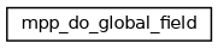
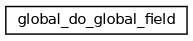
  digraph {
    rankdir=LR
-   n1 [color=black fillcolor=white fontname=Helvetica fontsize=10 height=0.2 label=mpp_do_global_field shape=record style=filled width=0.4]
+   n1 [color=black fillcolor=white fontname=Helvetica fontsize=10 height=0.2 label=global_do_global_field shape=record style=filled width=0.4]
  }
